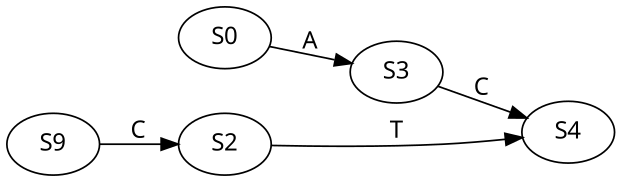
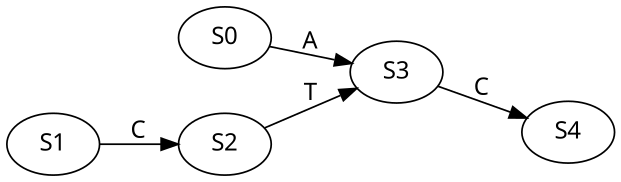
  strict digraph {
    fontname="Noto Sans"
    rankdir=LR
    node [fontname="Noto Sans"]
    edge [fontname="Noto Sans"]
    S0
    S3
-   S1 [label=S9]
+   S1
    S2
    S4
    S0 -> S3 [label=A]
    S3 -> S4 [label=C]
    S1 -> S2 [label=C]
-   S2 -> S4 [label=T]
+   S2 -> S3 [label=T]
  }
